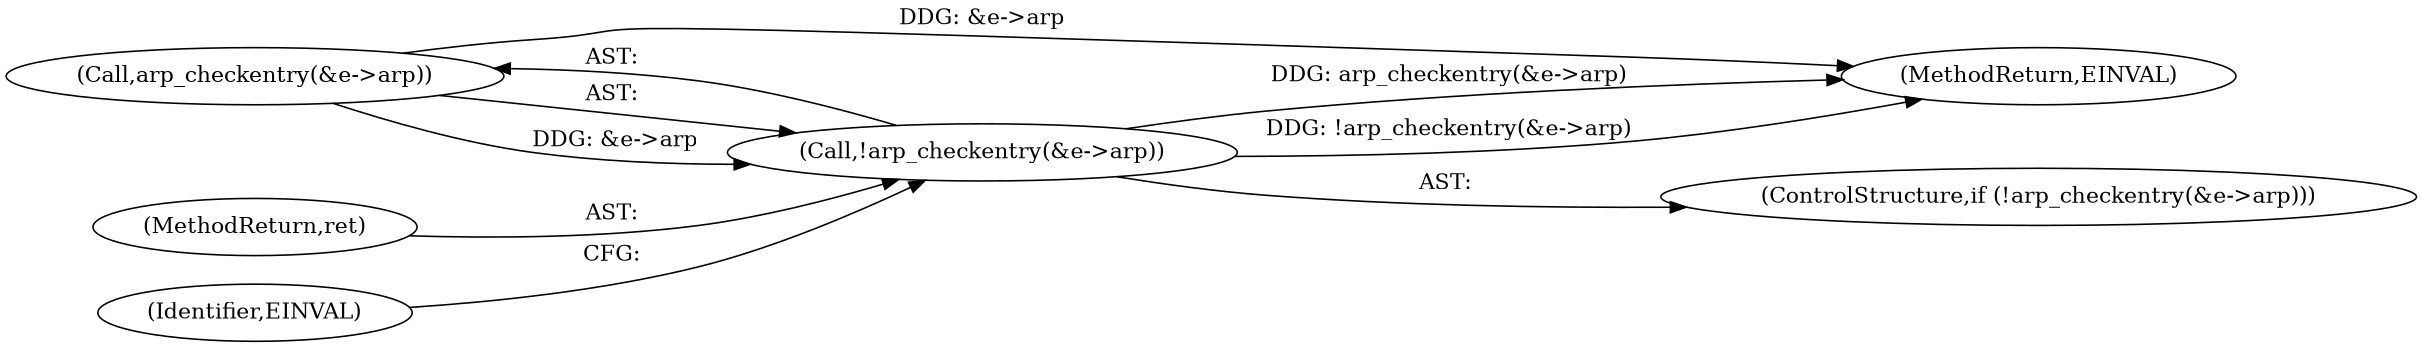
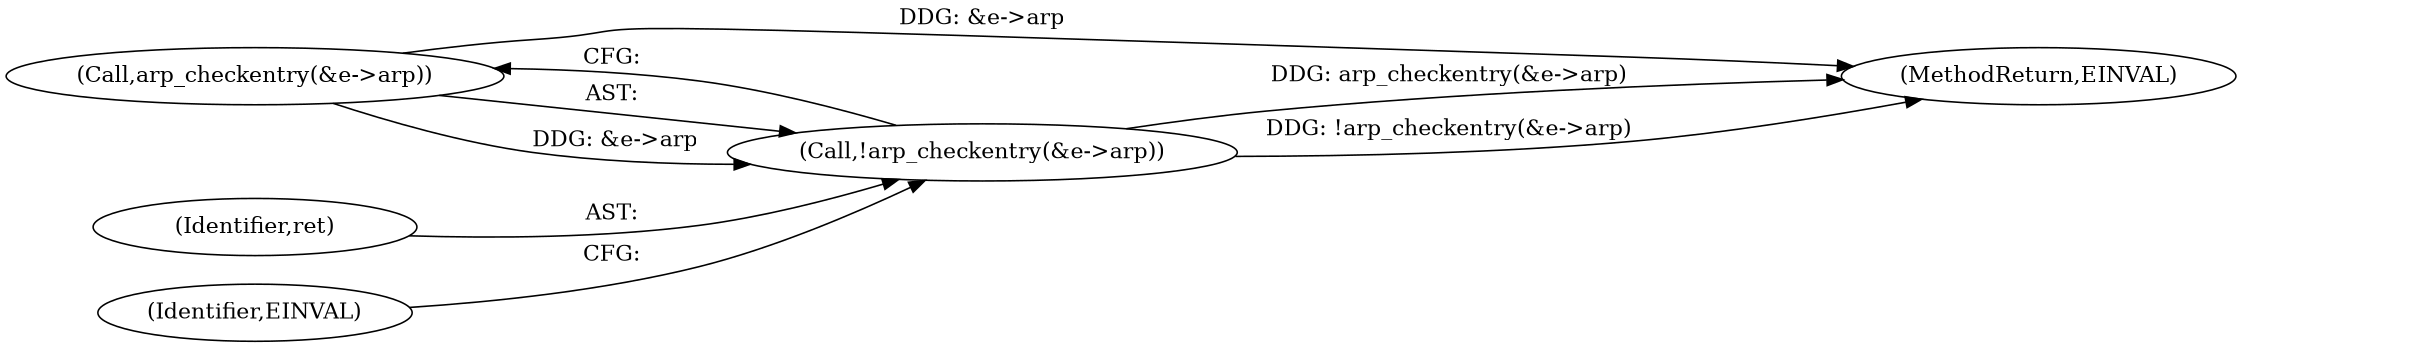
  digraph {
    rankdir=LR
    n1 [label="(Call,arp_checkentry(&e->arp))"]
    n2 [label="(Call,!arp_checkentry(&e->arp))"]
    n3 [label="(MethodReturn,EINVAL)"]
-   n4 [label="(ControlStructure,if (!arp_checkentry(&e->arp)))"]
-   n5 [label="(MethodReturn,ret)"]
+   n5 [label="(Identifier,ret)"]
    n6 [label="(Identifier,EINVAL)"]
    n1 -> n2 [label="AST: "]
    n1 -> n2 [label="DDG: &e->arp"]
    n1 -> n3 [label="DDG: &e->arp"]
-   n2 -> n1 [label="AST: "]
+   n2 -> n1 [label="CFG: "]
    n2 -> n3 [label="DDG: arp_checkentry(&e->arp)"]
    n2 -> n3 [label="DDG: !arp_checkentry(&e->arp)"]
-   n2 -> n4 [label="AST: "]
    n5 -> n2 [label="AST: "]
    n6 -> n2 [label="CFG: "]
  }
